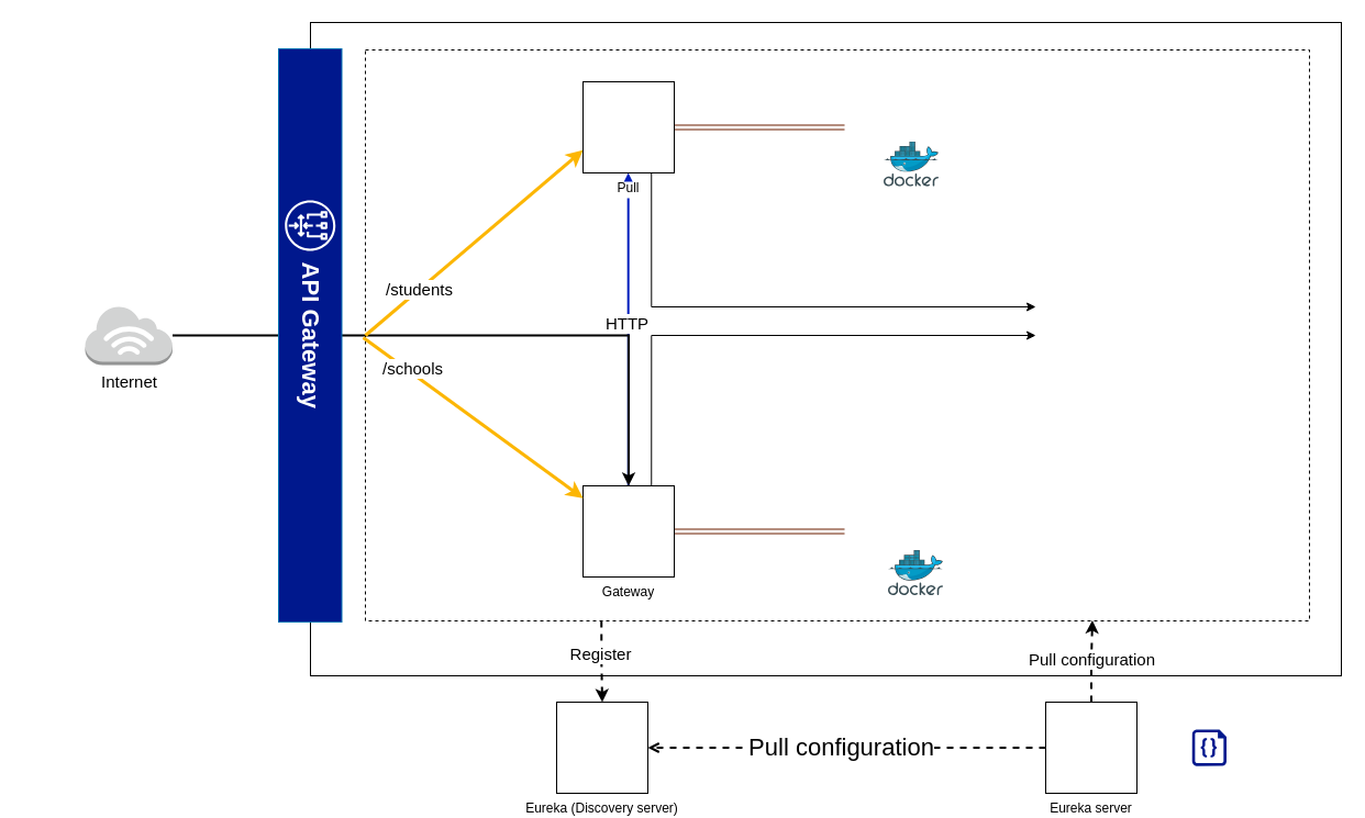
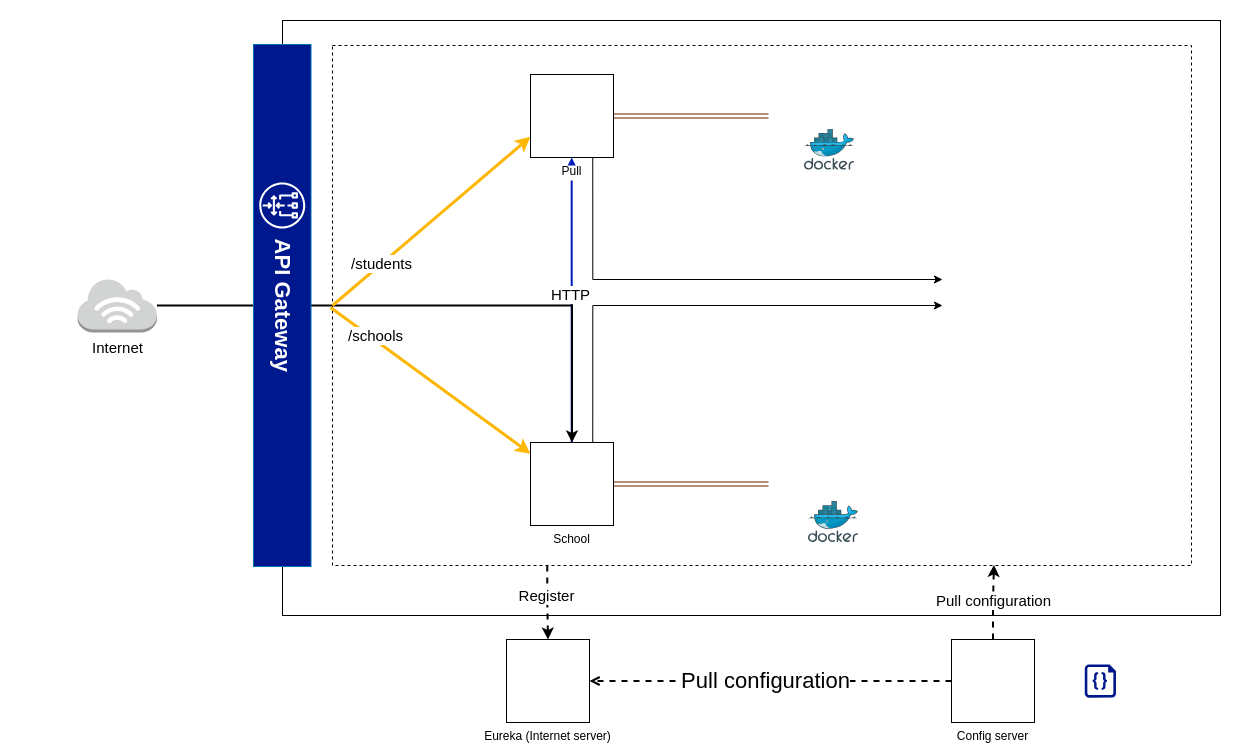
  <mxCell id="0" />
  <mxCell id="1" parent="0" />
  <mxCell id="2" value="" style="rounded=0;whiteSpace=wrap;html=1;sketch=0;fillColor=none;" parent="1" vertex="1"><mxGeometry x="282" y="20" width="938" height="595" as="geometry" /></mxCell>
  <mxCell id="3" style="edgeStyle=orthogonalEdgeStyle;rounded=0;orthogonalLoop=1;jettySize=auto;html=1;exitX=0.25;exitY=1;exitDx=0;exitDy=0;entryX=0.5;entryY=0;entryDx=0;entryDy=0;strokeColor=default;strokeWidth=2;fontSize=15;endSize=6;dashed=1;" parent="1" source="5" target="7" edge="1"><mxGeometry relative="1" as="geometry" /></mxCell>
  <mxCell id="4" value="Register" style="edgeLabel;html=1;align=center;verticalAlign=middle;resizable=0;points=[];fontSize=15;" parent="3" vertex="1" connectable="0"><mxGeometry x="-0.213" y="-1" relative="1" as="geometry"><mxPoint as="offset" /></mxGeometry></mxCell>
  <mxCell id="5" value="" style="rounded=0;whiteSpace=wrap;html=1;sketch=0;fillColor=none;dashed=1;" parent="1" vertex="1"><mxGeometry x="332" y="45" width="859" height="520" as="geometry" /></mxCell>
  <mxCell id="6" value="listen" style="edgeStyle=orthogonalEdgeStyle;rounded=0;orthogonalLoop=1;jettySize=auto;html=1;entryX=1;entryY=0.75;entryDx=0;entryDy=0;fontSize=15;endSize=6;strokeWidth=3;fillColor=#fa6800;strokeColor=#C73500;" parent="1" edge="1"><mxGeometry relative="1" as="geometry"><Array as="points"><mxPoint x="1115" y="186" /></Array><mxPoint x="1115" y="240" as="sourcePoint" /></mxGeometry></mxCell>
- <mxCell id="7" value="Eureka (Discovery server)" style="shape=image;verticalLabelPosition=bottom;labelBackgroundColor=default;verticalAlign=top;aspect=fixed;imageAspect=0;image=https://pbs.twimg.com/profile_images/1235868806079057921/fTL08u_H_400x400.png;imageBorder=default;" parent="1" vertex="1"><mxGeometry x="506" y="639" width="83" height="83" as="geometry" /></mxCell>
+ <mxCell id="7" value="Eureka (Internet server)" style="shape=image;verticalLabelPosition=bottom;labelBackgroundColor=default;verticalAlign=top;aspect=fixed;imageAspect=0;image=https://pbs.twimg.com/profile_images/1235868806079057921/fTL08u_H_400x400.png;imageBorder=default;" parent="1" vertex="1"><mxGeometry x="506" y="639" width="83" height="83" as="geometry" /></mxCell>
  <mxCell id="8" style="edgeStyle=orthogonalEdgeStyle;rounded=0;orthogonalLoop=1;jettySize=auto;html=1;fontSize=15;strokeWidth=1;fillColor=#a0522d;strokeColor=#6D1F00;shape=link;" parent="1" source="23" edge="1"><mxGeometry relative="1" as="geometry"><mxPoint x="768" y="115.5" as="targetPoint" /></mxGeometry></mxCell>
  <mxCell id="9" style="edgeStyle=orthogonalEdgeStyle;rounded=0;orthogonalLoop=1;jettySize=auto;html=1;fontSize=15;strokeWidth=1;fillColor=#a0522d;strokeColor=#6D1F00;shape=link;" parent="1" source="13" target="14" edge="1"><mxGeometry relative="1" as="geometry" /></mxCell>
  <mxCell id="10" style="edgeStyle=orthogonalEdgeStyle;rounded=0;orthogonalLoop=1;jettySize=auto;html=1;fontSize=15;endSize=6;strokeWidth=2;strokeColor=#001DBC;fillColor=#0050ef;" parent="1" edge="1"><mxGeometry relative="1" as="geometry"><mxPoint x="571.19" y="442" as="sourcePoint" /><mxPoint x="571.19" y="157" as="targetPoint" /></mxGeometry></mxCell>
  <mxCell id="11" value="HTTP" style="edgeLabel;html=1;align=center;verticalAlign=middle;resizable=0;points=[];fontSize=15;" parent="10" vertex="1" connectable="0"><mxGeometry x="-0.35" y="1" relative="1" as="geometry"><mxPoint x="-1" y="-56" as="offset" /></mxGeometry></mxCell>
  <mxCell id="12" style="edgeStyle=orthogonalEdgeStyle;rounded=0;orthogonalLoop=1;jettySize=auto;html=1;exitX=0.75;exitY=0;exitDx=0;exitDy=0;entryX=0;entryY=0.5;entryDx=0;entryDy=0;" parent="1" source="13" target="36" edge="1"><mxGeometry relative="1" as="geometry" /></mxCell>
- <mxCell id="13" value="Gateway" style="shape=image;verticalLabelPosition=bottom;labelBackgroundColor=default;verticalAlign=top;aspect=fixed;imageAspect=0;image=https://pbs.twimg.com/profile_images/1235868806079057921/fTL08u_H_400x400.png;imageBorder=default;" parent="1" vertex="1"><mxGeometry x="530" y="442" width="83" height="83" as="geometry" /></mxCell>
+ <mxCell id="13" value="School" style="shape=image;verticalLabelPosition=bottom;labelBackgroundColor=default;verticalAlign=top;aspect=fixed;imageAspect=0;image=https://pbs.twimg.com/profile_images/1235868806079057921/fTL08u_H_400x400.png;imageBorder=default;" parent="1" vertex="1"><mxGeometry x="530" y="442" width="83" height="83" as="geometry" /></mxCell>
  <mxCell id="14" value="" style="shape=image;verticalLabelPosition=bottom;labelBackgroundColor=default;verticalAlign=top;aspect=fixed;imageAspect=0;image=https://upload.wikimedia.org/wikipedia/commons/thumb/b/ba/Database-postgres.svg/1448px-Database-postgres.svg.png;" parent="1" vertex="1"><mxGeometry x="768" y="433.6" width="70.63" height="99.8" as="geometry" /></mxCell>
  <mxCell id="15" value="" style="sketch=0;aspect=fixed;html=1;points=[];align=center;image;fontSize=12;image=img/lib/mscae/Docker.svg;fillColor=none;" parent="1" vertex="1"><mxGeometry x="808" y="501" width="50" height="41" as="geometry" /></mxCell>
  <mxCell id="16" style="edgeStyle=orthogonalEdgeStyle;rounded=0;orthogonalLoop=1;jettySize=auto;html=1;strokeColor=default;strokeWidth=2;fontSize=22;endSize=6;" parent="1" source="17" target="13" edge="1"><mxGeometry relative="1" as="geometry" /></mxCell>
  <mxCell id="17" value="Internet" style="outlineConnect=0;dashed=0;verticalLabelPosition=bottom;verticalAlign=top;align=center;html=1;shape=mxgraph.aws3.internet_3;fillColor=#D2D3D3;gradientColor=none;sketch=0;fontSize=15;" parent="1" vertex="1"><mxGeometry x="77" y="278" width="79.5" height="54" as="geometry" /></mxCell>
  <mxCell id="18" value="" style="endArrow=classic;html=1;rounded=0;fontSize=15;endSize=6;entryX=0;entryY=0.75;entryDx=0;entryDy=0;strokeWidth=3;strokeColor=#fcb603;fillColor=#ffcd28;gradientColor=#ffa500;exitX=0;exitY=0.5;exitDx=0;exitDy=0;" parent="1" source="5" target="23" edge="1"><mxGeometry width="50" height="50" relative="1" as="geometry"><mxPoint x="336" y="304" as="sourcePoint" /><mxPoint x="386" y="254" as="targetPoint" /></mxGeometry></mxCell>
  <mxCell id="19" value="/students" style="edgeLabel;html=1;align=center;verticalAlign=middle;resizable=0;points=[];fontSize=15;" parent="18" vertex="1" connectable="0"><mxGeometry x="-0.505" y="1" relative="1" as="geometry"><mxPoint as="offset" /></mxGeometry></mxCell>
  <mxCell id="20" value="" style="endArrow=classic;html=1;rounded=0;fontSize=15;endSize=6;exitX=1;exitY=0.5;exitDx=0;exitDy=0;strokeWidth=3;strokeColor=#fcb603;fillColor=#ffcd28;gradientColor=#ffa500;" parent="1" target="13" edge="1"><mxGeometry width="50" height="50" relative="1" as="geometry"><mxPoint x="330" y="307" as="sourcePoint" /><mxPoint x="436.32" y="296" as="targetPoint" /></mxGeometry></mxCell>
  <mxCell id="21" value="/schools" style="edgeLabel;html=1;align=center;verticalAlign=middle;resizable=0;points=[];fontSize=15;" parent="20" vertex="1" connectable="0"><mxGeometry x="0.28" y="-3" relative="1" as="geometry"><mxPoint x="-82" y="-69" as="offset" /></mxGeometry></mxCell>
  <mxCell id="22" style="edgeStyle=orthogonalEdgeStyle;rounded=0;orthogonalLoop=1;jettySize=auto;html=1;exitX=0.75;exitY=1;exitDx=0;exitDy=0;entryX=0;entryY=0.25;entryDx=0;entryDy=0;" parent="1" source="23" target="36" edge="1"><mxGeometry relative="1" as="geometry" /></mxCell>
  <mxCell id="23" value="Pull" style="shape=image;verticalLabelPosition=bottom;labelBackgroundColor=default;verticalAlign=top;aspect=fixed;imageAspect=0;image=https://pbs.twimg.com/profile_images/1235868806079057921/fTL08u_H_400x400.png;imageBorder=default;" parent="1" vertex="1"><mxGeometry x="530" y="74" width="83" height="83" as="geometry" /></mxCell>
  <mxCell id="24" style="edgeStyle=orthogonalEdgeStyle;rounded=0;orthogonalLoop=1;jettySize=auto;html=1;entryX=0.77;entryY=0.999;entryDx=0;entryDy=0;entryPerimeter=0;dashed=1;strokeColor=default;strokeWidth=2;fontSize=15;endSize=6;" parent="1" source="27" target="5" edge="1"><mxGeometry relative="1" as="geometry" /></mxCell>
  <mxCell id="25" value="Pull configuration" style="edgeLabel;html=1;align=center;verticalAlign=middle;resizable=0;points=[];fontSize=15;" parent="24" vertex="1" connectable="0"><mxGeometry x="0.058" y="1" relative="1" as="geometry"><mxPoint as="offset" /></mxGeometry></mxCell>
  <mxCell id="26" value="" style="group" parent="1" vertex="1" connectable="0"><mxGeometry x="951" y="639" width="164.48" height="83" as="geometry" /></mxCell>
- <mxCell id="27" value="Eureka server" style="shape=image;verticalLabelPosition=bottom;labelBackgroundColor=default;verticalAlign=top;aspect=fixed;imageAspect=0;image=https://pbs.twimg.com/profile_images/1235868806079057921/fTL08u_H_400x400.png;imageBorder=default;" parent="26" vertex="1"><mxGeometry width="83" height="83" as="geometry" /></mxCell>
+ <mxCell id="27" value="Config server" style="shape=image;verticalLabelPosition=bottom;labelBackgroundColor=default;verticalAlign=top;aspect=fixed;imageAspect=0;image=https://pbs.twimg.com/profile_images/1235868806079057921/fTL08u_H_400x400.png;imageBorder=default;" parent="26" vertex="1"><mxGeometry width="83" height="83" as="geometry" /></mxCell>
  <mxCell id="28" value="" style="shape=image;verticalLabelPosition=bottom;labelBackgroundColor=default;verticalAlign=top;aspect=fixed;imageAspect=0;image=https://cdn-icons-png.flaticon.com/512/25/25231.png;" parent="26" vertex="1"><mxGeometry x="90" y="27.13" width="29" height="29" as="geometry" /></mxCell>
  <mxCell id="29" value="" style="sketch=0;aspect=fixed;pointerEvents=1;shadow=0;dashed=0;html=1;strokeColor=none;labelPosition=center;verticalLabelPosition=bottom;verticalAlign=top;align=center;fillColor=#00188D;shape=mxgraph.azure.code_file" parent="26" vertex="1"><mxGeometry x="133.22" y="24.88" width="31.26" height="33.25" as="geometry" /></mxCell>
  <mxCell id="30" style="edgeStyle=orthogonalEdgeStyle;rounded=0;orthogonalLoop=1;jettySize=auto;html=1;dashed=1;strokeColor=default;strokeWidth=2;fontSize=15;endSize=6;endArrow=open;" parent="1" source="27" target="7" edge="1"><mxGeometry relative="1" as="geometry" /></mxCell>
  <mxCell id="31" value="Pull configuration" style="edgeLabel;html=1;align=center;verticalAlign=middle;resizable=0;points=[];fontSize=22;" parent="30" vertex="1" connectable="0"><mxGeometry x="0.208" y="1" relative="1" as="geometry"><mxPoint x="32" y="-1" as="offset" /></mxGeometry></mxCell>
  <mxCell id="32" value="API Gateway" style="rounded=0;labelBackgroundColor=none;labelBorderColor=none;sketch=0;strokeColor=#006EAF;fontSize=22;fillColor=#00188d;html=1;whiteSpace=wrap;rotation=90;fontColor=#ffffff;fontStyle=1;" parent="1" vertex="1"><mxGeometry x="20.75" y="276.25" width="522" height="57.5" as="geometry" /></mxCell>
  <mxCell id="33" value="" style="sketch=0;outlineConnect=0;dashed=0;verticalLabelPosition=bottom;verticalAlign=top;align=center;html=1;fontSize=12;fontStyle=0;aspect=fixed;pointerEvents=1;shape=mxgraph.aws4.gateway_load_balancer;labelBackgroundColor=none;labelBorderColor=none;" parent="1" vertex="1"><mxGeometry x="258.75" y="182" width="46" height="46" as="geometry" /></mxCell>
  <mxCell id="34" value="" style="shape=image;verticalLabelPosition=bottom;labelBackgroundColor=default;verticalAlign=top;aspect=fixed;imageAspect=0;image=https://upload.wikimedia.org/wikipedia/commons/thumb/b/ba/Database-postgres.svg/1448px-Database-postgres.svg.png;" parent="1" vertex="1"><mxGeometry x="764" y="61.3" width="70.63" height="99.8" as="geometry" /></mxCell>
  <mxCell id="35" value="" style="sketch=0;aspect=fixed;html=1;points=[];align=center;image;fontSize=12;image=img/lib/mscae/Docker.svg;fillColor=none;" parent="1" vertex="1"><mxGeometry x="804" y="128.7" width="50" height="41" as="geometry" /></mxCell>
  <mxCell id="36" value="" style="shape=image;verticalLabelPosition=bottom;labelBackgroundColor=default;verticalAlign=top;aspect=fixed;imageAspect=0;image=https://avatars.githubusercontent.com/u/11860887?s=280&amp;v=4;" parent="1" vertex="1"><mxGeometry x="942" y="253" width="104" height="104" as="geometry" /></mxCell>
